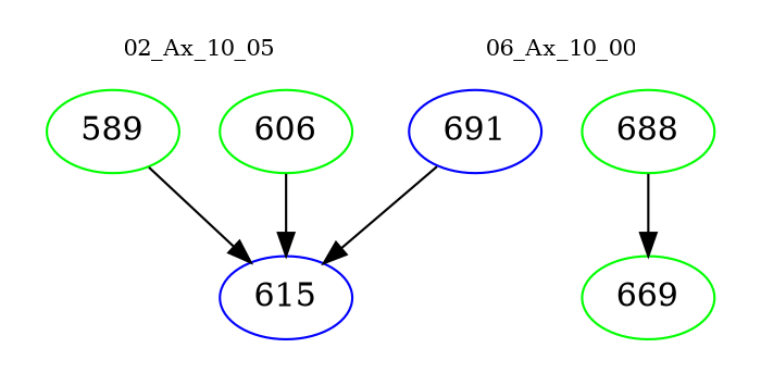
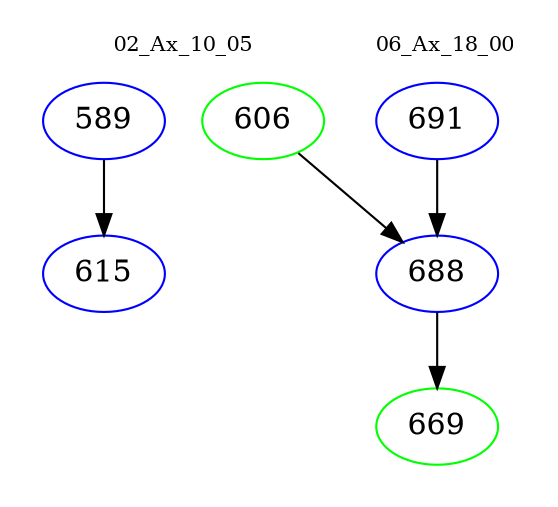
  digraph {
    node [color=green]
    edge [color=black]
    n1 [label=606]
    n2 [color=blue label=615]
-   n3 [label=589]
+   n3 [color=blue label=589]
    n4 [color=blue label=691]
-   n5 [label=688]
+   n5 [color=blue label=688]
    n6 [label=669]
    subgraph cluster_1 {
      color=white
      fontsize=10
      label="02_Ax_10_05"
      n1
      n2
      n3
    }
    subgraph cluster_2 {
      color=white
      fontsize=10
-     label="06_Ax_10_00"
+     label="06_Ax_18_00"
      n4
      n5
      n6
    }
-   n1 -> n2
+   n1 -> n5
    n3 -> n2
-   n4 -> n2
+   n4 -> n5
    n5 -> n6
  }
